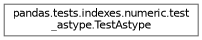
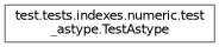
  digraph {
    rankdir=LR
-   n1 [color=grey40 fillcolor=white fontname=Helvetica fontsize=10 height=0.2 label="pandas.tests.indexes.numeric.test\l_astype.TestAstype" shape=box style=filled width=0.4]
+   n1 [color=grey40 fillcolor=white fontname=Helvetica fontsize=10 height=0.2 label="test.tests.indexes.numeric.test\l_astype.TestAstype" shape=box style=filled width=0.4]
  }
